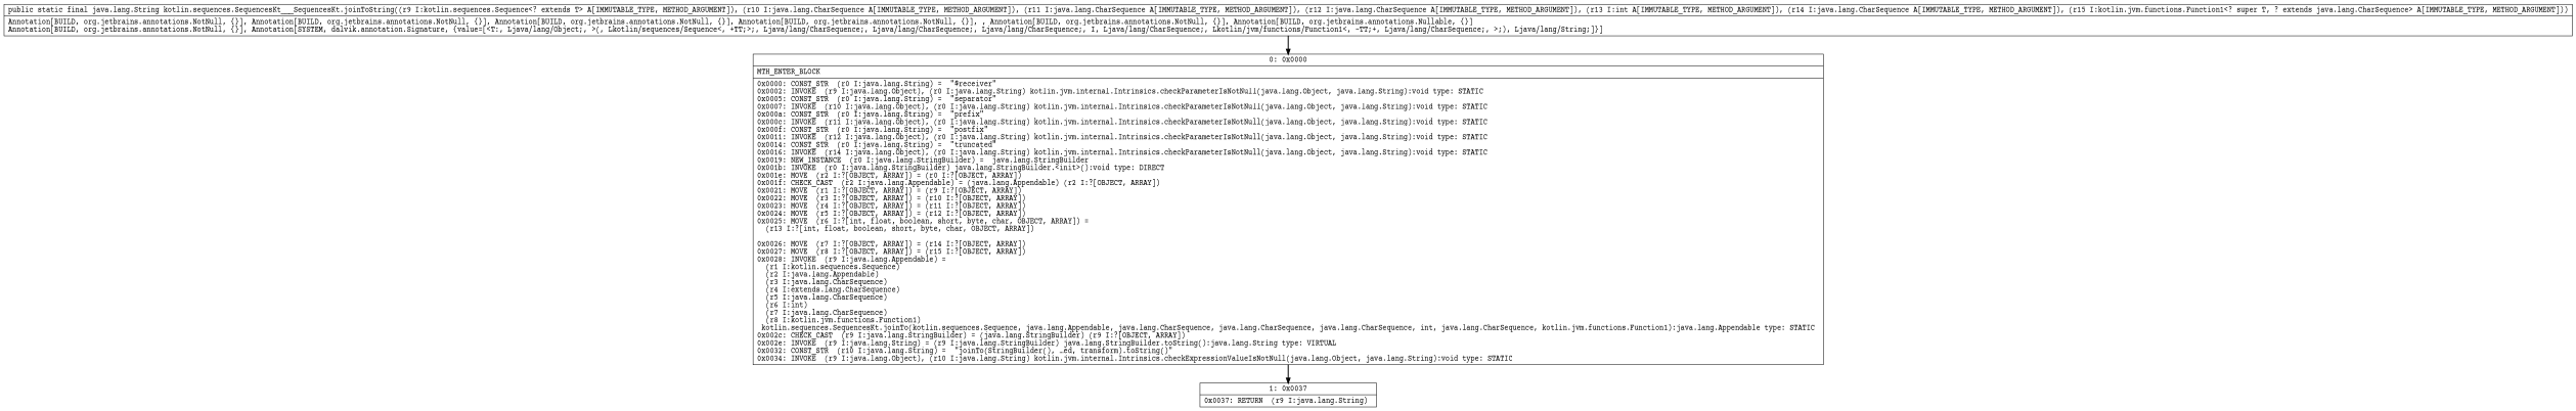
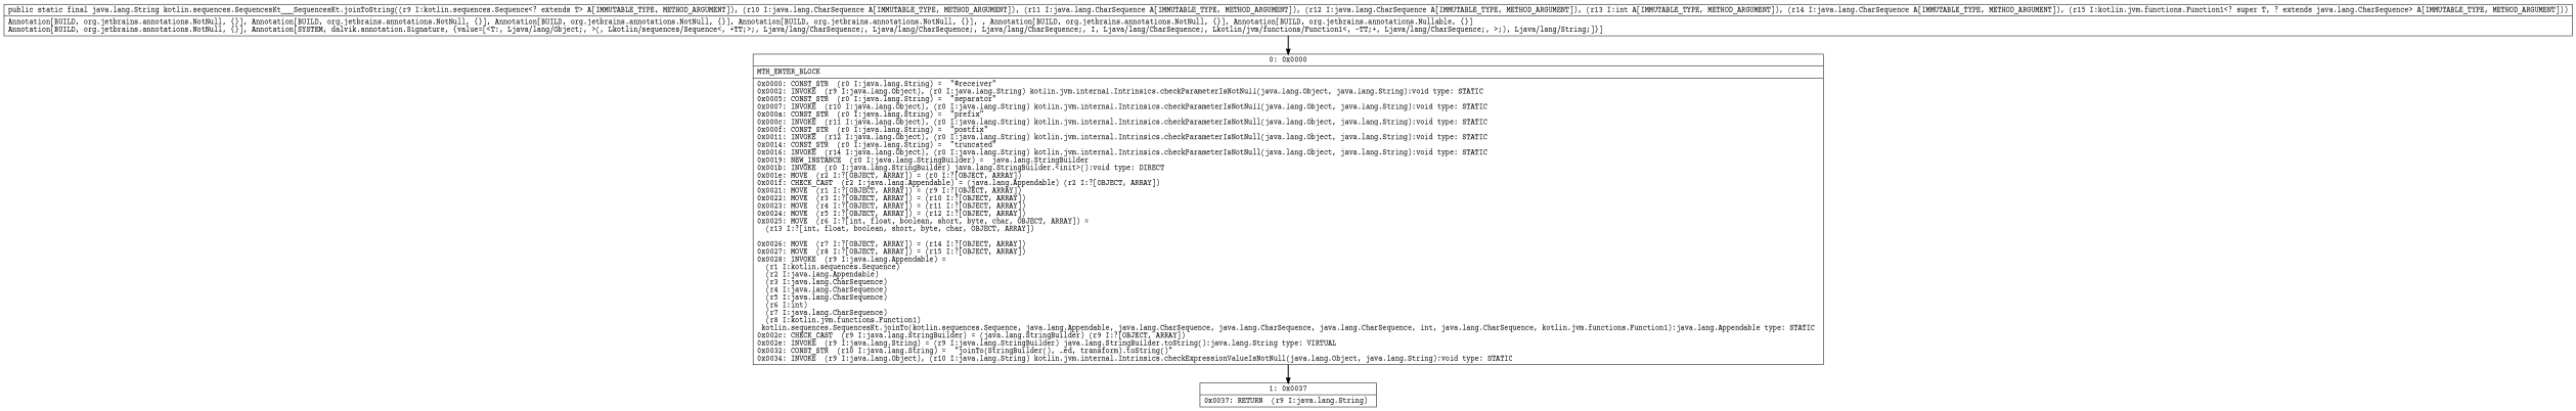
  digraph {
    fontname="Courier Prime"
    node [shape=record fontname="Courier Prime"]
    edge [style=bold fontname="Courier Prime"]
-   n1 [label="{0\:\ 0x0000|MTH_ENTER_BLOCK\l|0x0000: CONST_STR  (r0 I:java.lang.String) =  \"$receiver\" \l0x0002: INVOKE  (r9 I:java.lang.Object), (r0 I:java.lang.String) kotlin.jvm.internal.Intrinsics.checkParameterIsNotNull(java.lang.Object, java.lang.String):void type: STATIC \l0x0005: CONST_STR  (r0 I:java.lang.String) =  \"separator\" \l0x0007: INVOKE  (r10 I:java.lang.Object), (r0 I:java.lang.String) kotlin.jvm.internal.Intrinsics.checkParameterIsNotNull(java.lang.Object, java.lang.String):void type: STATIC \l0x000a: CONST_STR  (r0 I:java.lang.String) =  \"prefix\" \l0x000c: INVOKE  (r11 I:java.lang.Object), (r0 I:java.lang.String) kotlin.jvm.internal.Intrinsics.checkParameterIsNotNull(java.lang.Object, java.lang.String):void type: STATIC \l0x000f: CONST_STR  (r0 I:java.lang.String) =  \"postfix\" \l0x0011: INVOKE  (r12 I:java.lang.Object), (r0 I:java.lang.String) kotlin.jvm.internal.Intrinsics.checkParameterIsNotNull(java.lang.Object, java.lang.String):void type: STATIC \l0x0014: CONST_STR  (r0 I:java.lang.String) =  \"truncated\" \l0x0016: INVOKE  (r14 I:java.lang.Object), (r0 I:java.lang.String) kotlin.jvm.internal.Intrinsics.checkParameterIsNotNull(java.lang.Object, java.lang.String):void type: STATIC \l0x0019: NEW_INSTANCE  (r0 I:java.lang.StringBuilder) =  java.lang.StringBuilder \l0x001b: INVOKE  (r0 I:java.lang.StringBuilder) java.lang.StringBuilder.\<init\>():void type: DIRECT \l0x001e: MOVE  (r2 I:?[OBJECT, ARRAY]) = (r0 I:?[OBJECT, ARRAY]) \l0x001f: CHECK_CAST  (r2 I:java.lang.Appendable) = (java.lang.Appendable) (r2 I:?[OBJECT, ARRAY]) \l0x0021: MOVE  (r1 I:?[OBJECT, ARRAY]) = (r9 I:?[OBJECT, ARRAY]) \l0x0022: MOVE  (r3 I:?[OBJECT, ARRAY]) = (r10 I:?[OBJECT, ARRAY]) \l0x0023: MOVE  (r4 I:?[OBJECT, ARRAY]) = (r11 I:?[OBJECT, ARRAY]) \l0x0024: MOVE  (r5 I:?[OBJECT, ARRAY]) = (r12 I:?[OBJECT, ARRAY]) \l0x0025: MOVE  (r6 I:?[int, float, boolean, short, byte, char, OBJECT, ARRAY]) = \l  (r13 I:?[int, float, boolean, short, byte, char, OBJECT, ARRAY])\l \l0x0026: MOVE  (r7 I:?[OBJECT, ARRAY]) = (r14 I:?[OBJECT, ARRAY]) \l0x0027: MOVE  (r8 I:?[OBJECT, ARRAY]) = (r15 I:?[OBJECT, ARRAY]) \l0x0028: INVOKE  (r9 I:java.lang.Appendable) = \l  (r1 I:kotlin.sequences.Sequence)\l  (r2 I:java.lang.Appendable)\l  (r3 I:java.lang.CharSequence)\l  (r4 I:extends.lang.CharSequence)\l  (r5 I:java.lang.CharSequence)\l  (r6 I:int)\l  (r7 I:java.lang.CharSequence)\l  (r8 I:kotlin.jvm.functions.Function1)\l kotlin.sequences.SequencesKt.joinTo(kotlin.sequences.Sequence, java.lang.Appendable, java.lang.CharSequence, java.lang.CharSequence, java.lang.CharSequence, int, java.lang.CharSequence, kotlin.jvm.functions.Function1):java.lang.Appendable type: STATIC \l0x002c: CHECK_CAST  (r9 I:java.lang.StringBuilder) = (java.lang.StringBuilder) (r9 I:?[OBJECT, ARRAY]) \l0x002e: INVOKE  (r9 I:java.lang.String) = (r9 I:java.lang.StringBuilder) java.lang.StringBuilder.toString():java.lang.String type: VIRTUAL \l0x0032: CONST_STR  (r10 I:java.lang.String) =  \"joinTo(StringBuilder(), …ed, transform).toString()\" \l0x0034: INVOKE  (r9 I:java.lang.Object), (r10 I:java.lang.String) kotlin.jvm.internal.Intrinsics.checkExpressionValueIsNotNull(java.lang.Object, java.lang.String):void type: STATIC \l}"]
+   n1 [label="{0\:\ 0x0000|MTH_ENTER_BLOCK\l|0x0000: CONST_STR  (r0 I:java.lang.String) =  \"$receiver\" \l0x0002: INVOKE  (r9 I:java.lang.Object), (r0 I:java.lang.String) kotlin.jvm.internal.Intrinsics.checkParameterIsNotNull(java.lang.Object, java.lang.String):void type: STATIC \l0x0005: CONST_STR  (r0 I:java.lang.String) =  \"separator\" \l0x0007: INVOKE  (r10 I:java.lang.Object), (r0 I:java.lang.String) kotlin.jvm.internal.Intrinsics.checkParameterIsNotNull(java.lang.Object, java.lang.String):void type: STATIC \l0x000a: CONST_STR  (r0 I:java.lang.String) =  \"prefix\" \l0x000c: INVOKE  (r11 I:java.lang.Object), (r0 I:java.lang.String) kotlin.jvm.internal.Intrinsics.checkParameterIsNotNull(java.lang.Object, java.lang.String):void type: STATIC \l0x000f: CONST_STR  (r0 I:java.lang.String) =  \"postfix\" \l0x0011: INVOKE  (r12 I:java.lang.Object), (r0 I:java.lang.String) kotlin.jvm.internal.Intrinsics.checkParameterIsNotNull(java.lang.Object, java.lang.String):void type: STATIC \l0x0014: CONST_STR  (r0 I:java.lang.String) =  \"truncated\" \l0x0016: INVOKE  (r14 I:java.lang.Object), (r0 I:java.lang.String) kotlin.jvm.internal.Intrinsics.checkParameterIsNotNull(java.lang.Object, java.lang.String):void type: STATIC \l0x0019: NEW_INSTANCE  (r0 I:java.lang.StringBuilder) =  java.lang.StringBuilder \l0x001b: INVOKE  (r0 I:java.lang.StringBuilder) java.lang.StringBuilder.\<init\>():void type: DIRECT \l0x001e: MOVE  (r2 I:?[OBJECT, ARRAY]) = (r0 I:?[OBJECT, ARRAY]) \l0x001f: CHECK_CAST  (r2 I:java.lang.Appendable) = (java.lang.Appendable) (r2 I:?[OBJECT, ARRAY]) \l0x0021: MOVE  (r1 I:?[OBJECT, ARRAY]) = (r9 I:?[OBJECT, ARRAY]) \l0x0022: MOVE  (r3 I:?[OBJECT, ARRAY]) = (r10 I:?[OBJECT, ARRAY]) \l0x0023: MOVE  (r4 I:?[OBJECT, ARRAY]) = (r11 I:?[OBJECT, ARRAY]) \l0x0024: MOVE  (r5 I:?[OBJECT, ARRAY]) = (r12 I:?[OBJECT, ARRAY]) \l0x0025: MOVE  (r6 I:?[int, float, boolean, short, byte, char, OBJECT, ARRAY]) = \l  (r13 I:?[int, float, boolean, short, byte, char, OBJECT, ARRAY])\l \l0x0026: MOVE  (r7 I:?[OBJECT, ARRAY]) = (r14 I:?[OBJECT, ARRAY]) \l0x0027: MOVE  (r8 I:?[OBJECT, ARRAY]) = (r15 I:?[OBJECT, ARRAY]) \l0x0028: INVOKE  (r9 I:java.lang.Appendable) = \l  (r1 I:kotlin.sequences.Sequence)\l  (r2 I:java.lang.Appendable)\l  (r3 I:java.lang.CharSequence)\l  (r4 I:java.lang.CharSequence)\l  (r5 I:java.lang.CharSequence)\l  (r6 I:int)\l  (r7 I:java.lang.CharSequence)\l  (r8 I:kotlin.jvm.functions.Function1)\l kotlin.sequences.SequencesKt.joinTo(kotlin.sequences.Sequence, java.lang.Appendable, java.lang.CharSequence, java.lang.CharSequence, java.lang.CharSequence, int, java.lang.CharSequence, kotlin.jvm.functions.Function1):java.lang.Appendable type: STATIC \l0x002c: CHECK_CAST  (r9 I:java.lang.StringBuilder) = (java.lang.StringBuilder) (r9 I:?[OBJECT, ARRAY]) \l0x002e: INVOKE  (r9 I:java.lang.String) = (r9 I:java.lang.StringBuilder) java.lang.StringBuilder.toString():java.lang.String type: VIRTUAL \l0x0032: CONST_STR  (r10 I:java.lang.String) =  \"joinTo(StringBuilder(), …ed, transform).toString()\" \l0x0034: INVOKE  (r9 I:java.lang.Object), (r10 I:java.lang.String) kotlin.jvm.internal.Intrinsics.checkExpressionValueIsNotNull(java.lang.Object, java.lang.String):void type: STATIC \l}"]
    n2 [label="{1\:\ 0x0037|0x0037: RETURN  (r9 I:java.lang.String) \l}"]
    n3 [label="{public static final java.lang.String kotlin.sequences.SequencesKt___SequencesKt.joinToString((r9 I:kotlin.sequences.Sequence\<? extends T\> A[IMMUTABLE_TYPE, METHOD_ARGUMENT]), (r10 I:java.lang.CharSequence A[IMMUTABLE_TYPE, METHOD_ARGUMENT]), (r11 I:java.lang.CharSequence A[IMMUTABLE_TYPE, METHOD_ARGUMENT]), (r12 I:java.lang.CharSequence A[IMMUTABLE_TYPE, METHOD_ARGUMENT]), (r13 I:int A[IMMUTABLE_TYPE, METHOD_ARGUMENT]), (r14 I:java.lang.CharSequence A[IMMUTABLE_TYPE, METHOD_ARGUMENT]), (r15 I:kotlin.jvm.functions.Function1\<? super T, ? extends java.lang.CharSequence\> A[IMMUTABLE_TYPE, METHOD_ARGUMENT]))  | Annotation[BUILD, org.jetbrains.annotations.NotNull, \{\}], Annotation[BUILD, org.jetbrains.annotations.NotNull, \{\}], Annotation[BUILD, org.jetbrains.annotations.NotNull, \{\}], Annotation[BUILD, org.jetbrains.annotations.NotNull, \{\}], , Annotation[BUILD, org.jetbrains.annotations.NotNull, \{\}], Annotation[BUILD, org.jetbrains.annotations.Nullable, \{\}]\lAnnotation[BUILD, org.jetbrains.annotations.NotNull, \{\}], Annotation[SYSTEM, dalvik.annotation.Signature, \{value=[\<T:, Ljava\/lang\/Object;, \>(, Lkotlin\/sequences\/Sequence\<, +TT;\>;, Ljava\/lang\/CharSequence;, Ljava\/lang\/CharSequence;, Ljava\/lang\/CharSequence;, I, Ljava\/lang\/CharSequence;, Lkotlin\/jvm\/functions\/Function1\<, \-TT;+, Ljava\/lang\/CharSequence;, \>;), Ljava\/lang\/String;]\}]\l}"]
    n1 -> n2
    n3 -> n1
  }
